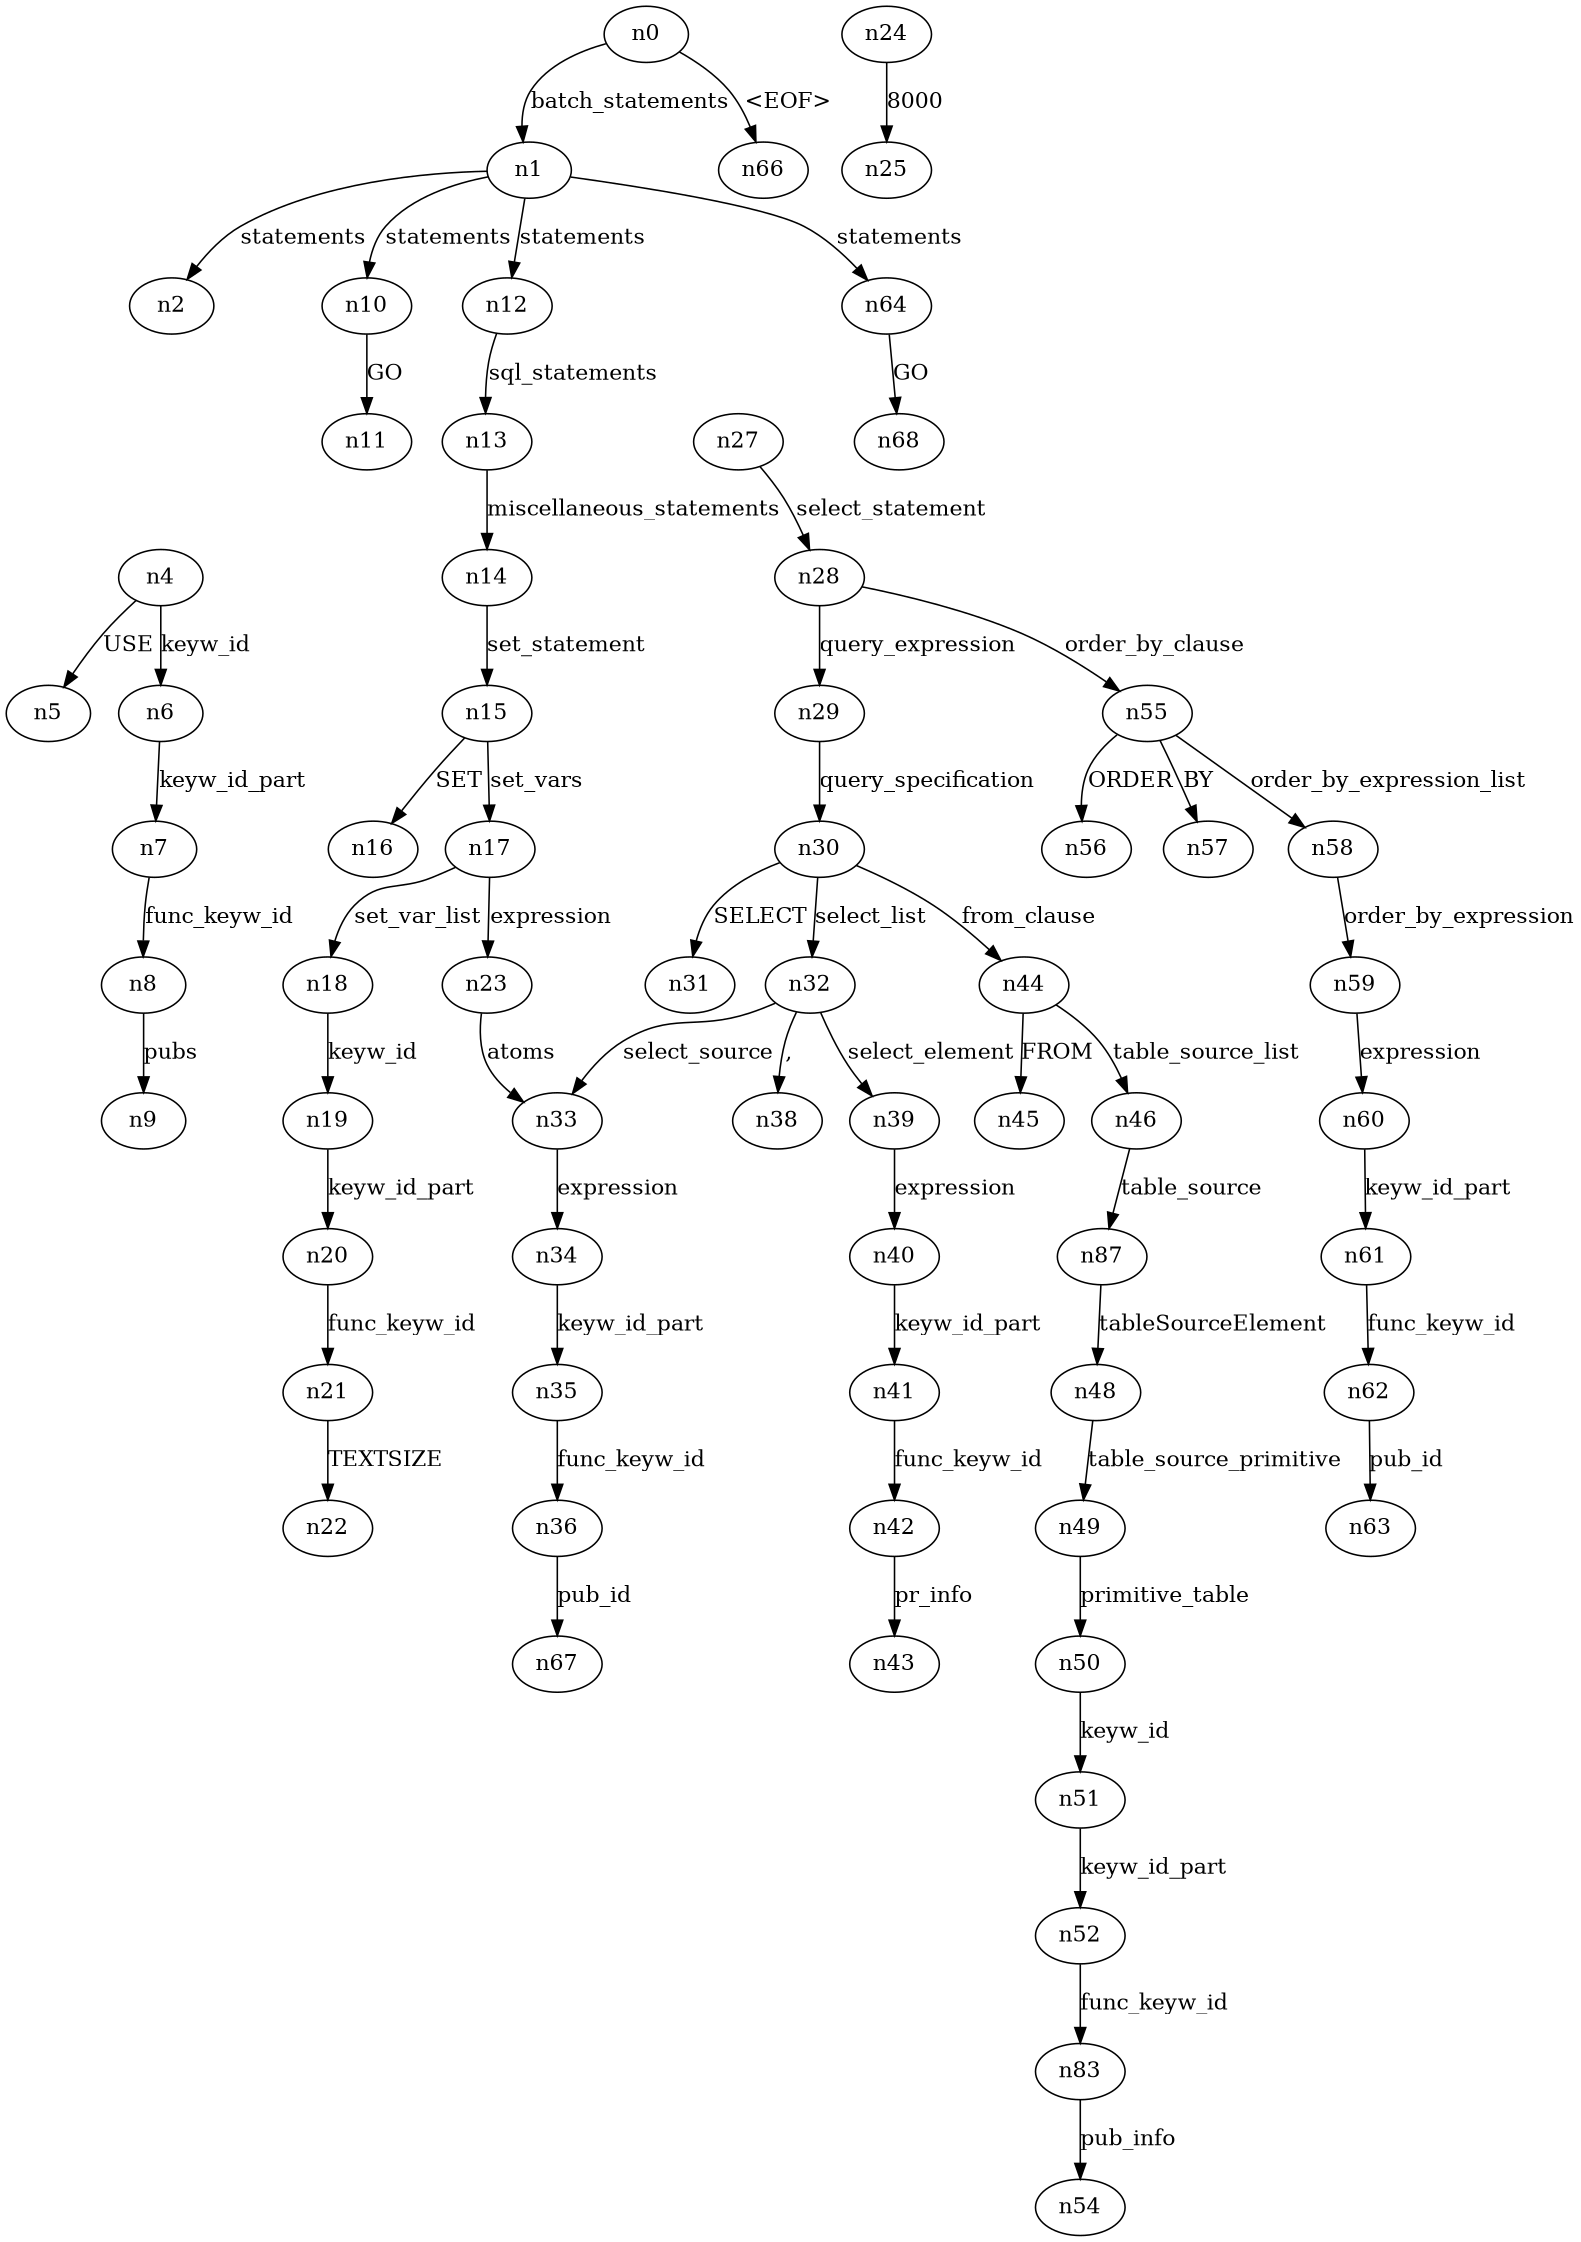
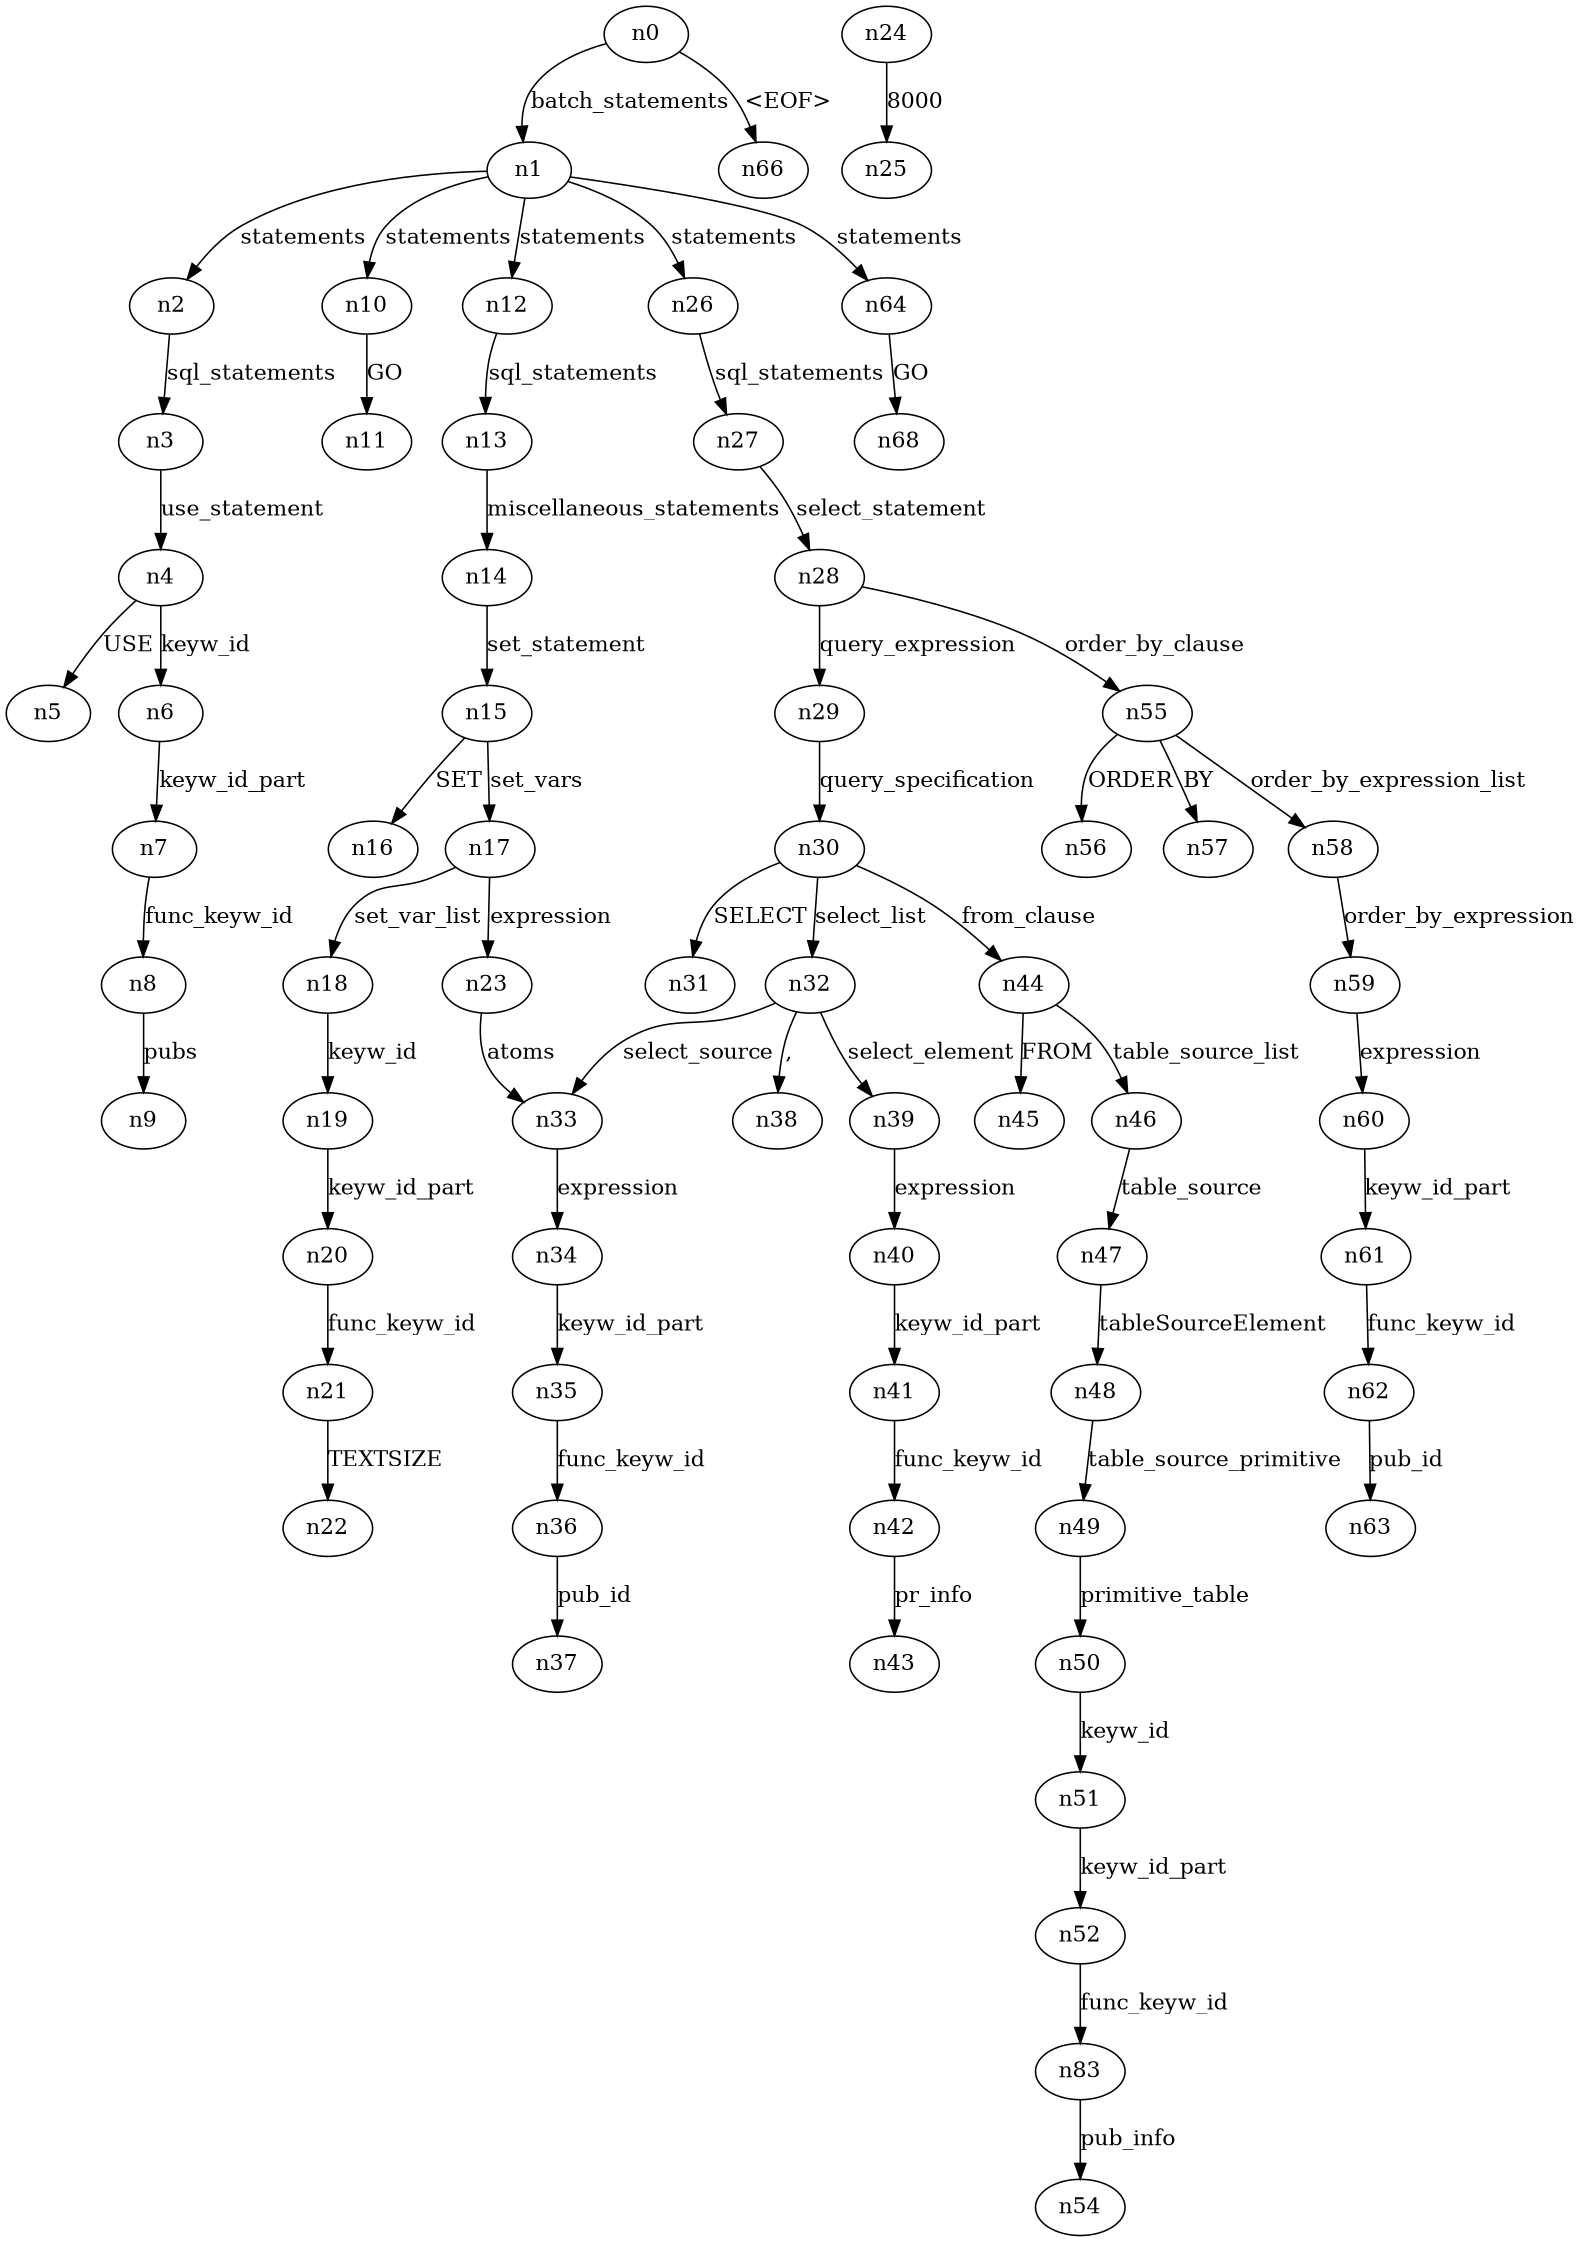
  digraph {
    n0
    n1
    n66
    n2
    n10
    n12
+   n26
    n64
+   n3
    n11
    n13
    n27
    n65 [label=n68]
    n4
    n5
    n6
    n7
    n8
    n9
    n14
    n15
    n16
    n17
    n18
    n23
    n19
    n33
    n20
    n21
    n22
    n24
    n25
    n28
    n29
    n55
    n30
    n56
    n57
    n58
    n31
    n32
    n44
    n38
    n39
    n45
    n46
    n34
    n40
    n35
    n36
-   n37 [label=n67]
+   n37
    n41
    n42
    n43
-   n47 [label=n87]
+   n47
    n48
    n49
    n50
    n51
    n52
    n53 [label=n83]
    n54
    n59
    n60
    n61
    n62
    n63
    n0 -> n1 [label=batch_statements]
    n0 -> n66 [label="<EOF>"]
    n1 -> n2 [label=statements]
    n1 -> n10 [label=statements]
    n1 -> n12 [label=statements]
+   n1 -> n26 [label=statements]
    n1 -> n64 [label=statements]
+   n2 -> n3 [label=sql_statements]
    n10 -> n11 [label=GO]
    n12 -> n13 [label=sql_statements]
+   n26 -> n27 [label=sql_statements]
    n64 -> n65 [label=GO]
+   n3 -> n4 [label=use_statement]
    n13 -> n14 [label=miscellaneous_statements]
    n27 -> n28 [label=select_statement]
    n4 -> n5 [label=USE]
    n4 -> n6 [label=keyw_id]
    n6 -> n7 [label=keyw_id_part]
    n7 -> n8 [label=func_keyw_id]
    n8 -> n9 [label=pubs]
    n14 -> n15 [label=set_statement]
    n15 -> n16 [label=SET]
    n15 -> n17 [label=set_vars]
    n17 -> n18 [label=set_var_list]
    n17 -> n23 [label=expression]
    n18 -> n19 [label=keyw_id]
    n23 -> n33 [label=atoms]
    n19 -> n20 [label=keyw_id_part]
    n33 -> n34 [label=expression]
    n20 -> n21 [label=func_keyw_id]
    n21 -> n22 [label=TEXTSIZE]
    n24 -> n25 [label=8000]
    n28 -> n29 [label=query_expression]
    n28 -> n55 [label=order_by_clause]
    n29 -> n30 [label=query_specification]
    n55 -> n56 [label=ORDER]
    n55 -> n57 [label=BY]
    n55 -> n58 [label=order_by_expression_list]
    n30 -> n31 [label=SELECT]
    n30 -> n32 [label=select_list]
    n30 -> n44 [label=from_clause]
    n58 -> n59 [label=order_by_expression]
    n32 -> n33 [label=select_source]
    n32 -> n38 [label=","]
    n32 -> n39 [label=select_element]
    n44 -> n45 [label=FROM]
    n44 -> n46 [label=table_source_list]
    n39 -> n40 [label=expression]
    n46 -> n47 [label=table_source]
    n34 -> n35 [label=keyw_id_part]
    n40 -> n41 [label=keyw_id_part]
    n35 -> n36 [label=func_keyw_id]
    n36 -> n37 [label=pub_id]
    n41 -> n42 [label=func_keyw_id]
    n42 -> n43 [label=pr_info]
    n47 -> n48 [label=tableSourceElement]
    n48 -> n49 [label=table_source_primitive]
    n49 -> n50 [label=primitive_table]
    n50 -> n51 [label=keyw_id]
    n51 -> n52 [label=keyw_id_part]
    n52 -> n53 [label=func_keyw_id]
    n53 -> n54 [label=pub_info]
    n59 -> n60 [label=expression]
    n60 -> n61 [label=keyw_id_part]
    n61 -> n62 [label=func_keyw_id]
    n62 -> n63 [label=pub_id]
  }
